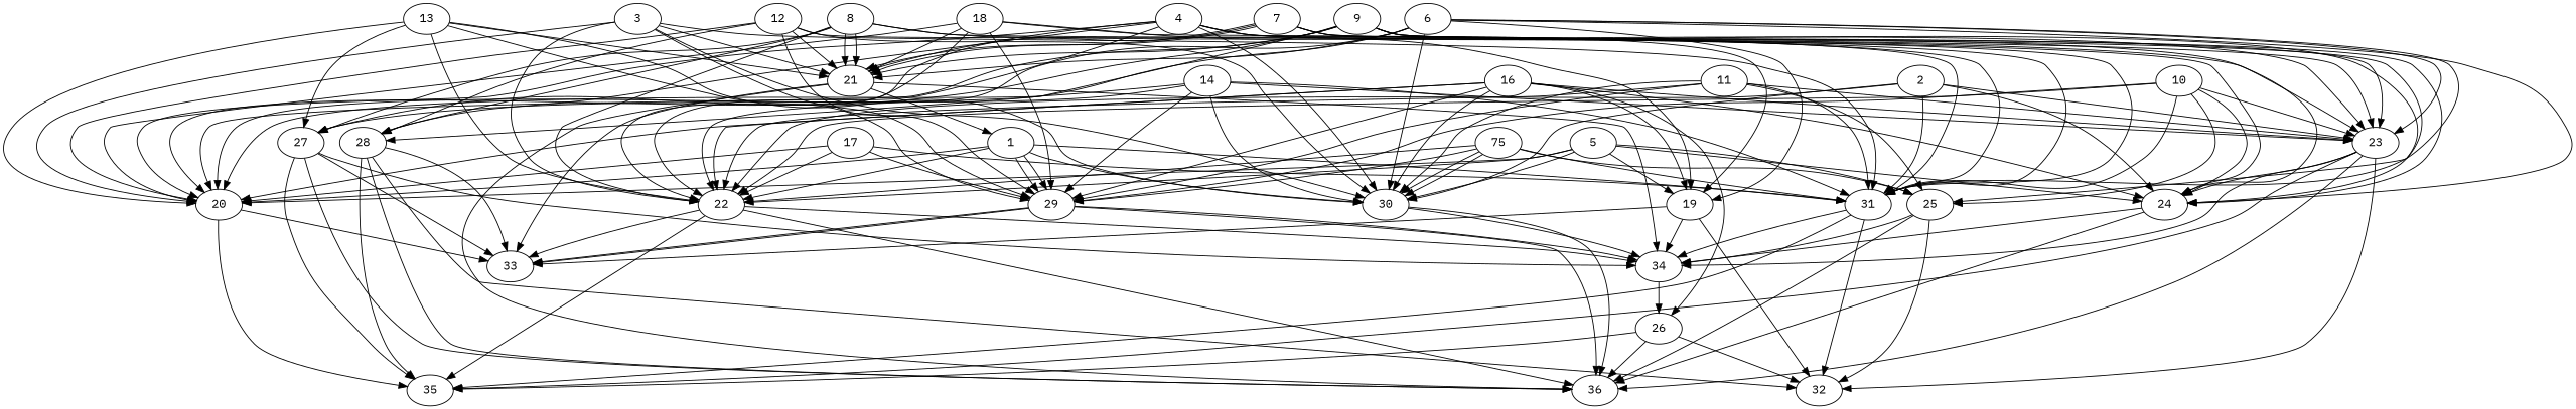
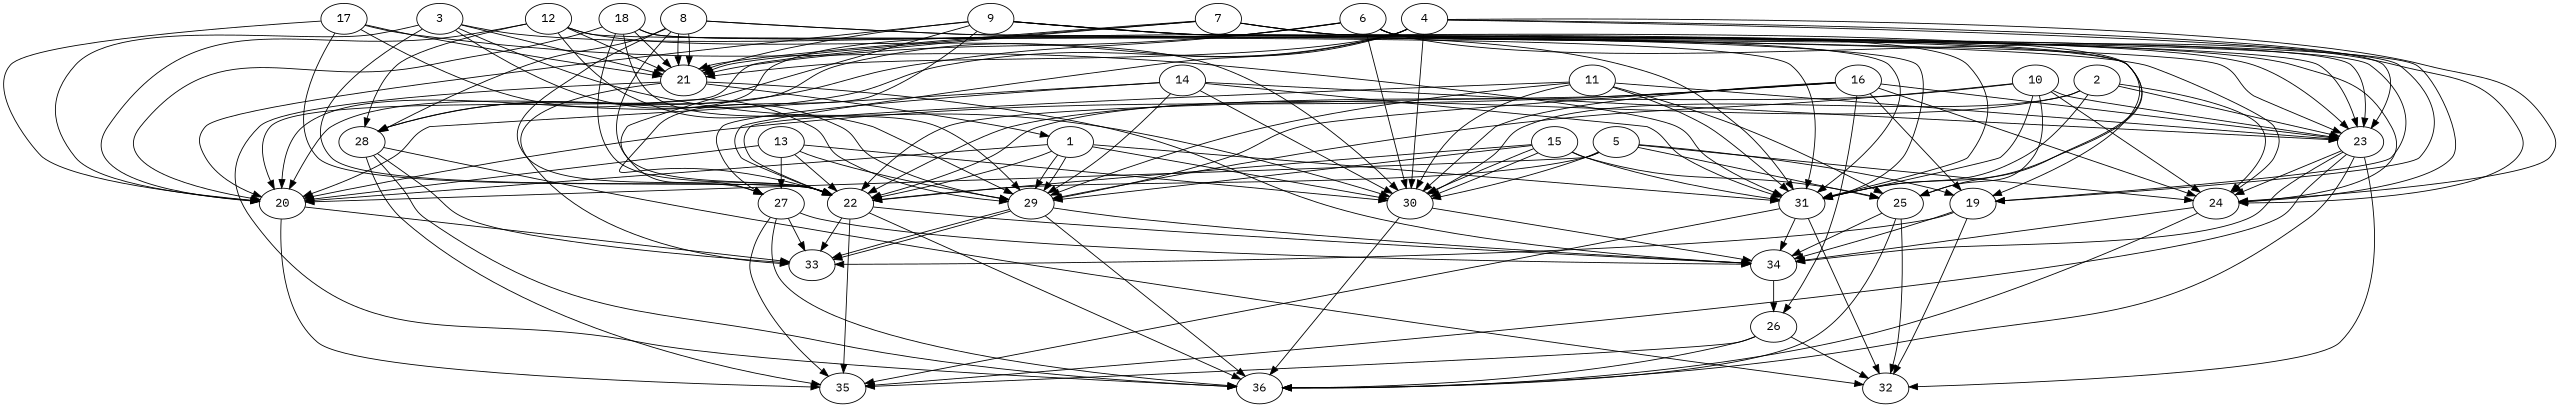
  digraph {
    fontname="IBM Plex Mono"
    node [alpha=0.06 fontname="IBM Plex Mono"]
    edge [fontname="IBM Plex Mono"]
    1 [alpha=0.03 expect_size=705841225000812544000]
    20 [expect_size=2053116062203761393664]
    22 [alpha=0.02 expect_size=741993978486391296]
    29 [alpha=0.05 expect_size=11588877788678490]
    30 [expect_size=1244972761932851200]
    31 [alpha=0.09 expect_size=71342213401122177024]
    33 [expect_size=31963324337877672]
    35 [alpha=0.10 expect_size=59518669464514712]
    21 [alpha=0.15 expect_size=2502071334508738560]
    34 [alpha=0.05 expect_size=657723046649288704]
    36 [alpha=0.05 expect_size=7753656341514008]
    32 [alpha=0.10 expect_size=72947881821236887552]
    26 [expect_size=16705380545135712]
    2 [alpha=0.14 expect_size=150207388616408224]
    23 [alpha=0.08 expect_size=16672755193825320]
    24 [alpha=0.16 expect_size=80162509221693456]
    3 [alpha=0.18 expect_size=8254115109972895]
    27 [alpha=0.15 expect_size=13827391302779684]
    4 [alpha=0.08 expect_size=4454495168645861]
    19 [alpha=0.00 expect_size=1185776928084725858304]
    28 [alpha=0.11 expect_size=953678285470512128]
    5 [alpha=0.12 expect_size=185032499231147552]
    25 [alpha=0.07 expect_size=3225293451699475]
    6 [alpha=0.18 expect_size=8687091953513150]
    7 [alpha=0.14 expect_size=1622536724807621279744]
    8 [alpha=0.13 expect_size=2291848382273954048]
    9 [alpha=0.11 expect_size=175754187223026630656]
    10 [alpha=0.15 expect_size=9691914784071676]
    11 [alpha=0.14 expect_size=12011712831534892]
    12 [alpha=0.11 expect_size=5440556283293212]
    13 [alpha=0.01 expect_size=329716049753952640]
    14 [alpha=0.12 expect_size=273707135970672224]
-   15 [alpha=0.07 expect_size=161905097135926280192 label=75]
+   15 [alpha=0.07 expect_size=161905097135926280192]
    16 [alpha=0.05 expect_size=1550896509558305325056]
    17 [alpha=0.13 expect_size=1125485304997667456]
    18 [alpha=0.11 expect_size=12362795530059776000]
    1 -> 20
    1 -> 22
    1 -> 29
    1 -> 29
    1 -> 30
    1 -> 31
    20 -> 33
    20 -> 35
    22 -> 33
    22 -> 35
    22 -> 34
    22 -> 36
    29 -> 33
    29 -> 33
    29 -> 34
    29 -> 36
    30 -> 34
    30 -> 36
    31 -> 35
    31 -> 34
    31 -> 32
    21 -> 1
    21 -> 33
    21 -> 34
    21 -> 36
    34 -> 26
    26 -> 35
    26 -> 36
    26 -> 32
    2 -> 22
    2 -> 30
    2 -> 31
    2 -> 23
    2 -> 24
    23 -> 35
    23 -> 34
    23 -> 36
    23 -> 32
    23 -> 24
    24 -> 34
    24 -> 36
    3 -> 20
    3 -> 22
    3 -> 29
    3 -> 30
    3 -> 31
    3 -> 21
    27 -> 33
    27 -> 35
    27 -> 34
    27 -> 36
    4 -> 20
    4 -> 22
    4 -> 30
    4 -> 21
    4 -> 23
    4 -> 24
    4 -> 19
    4 -> 28
    19 -> 33
    19 -> 34
    19 -> 32
    28 -> 33
    28 -> 35
    28 -> 36
    28 -> 32
    5 -> 20
    5 -> 22
    5 -> 30
    5 -> 24
    5 -> 19
    5 -> 25
    25 -> 34
    25 -> 36
    25 -> 32
    6 -> 20
    6 -> 30
    6 -> 31
    6 -> 21
    6 -> 23
    6 -> 24
    6 -> 19
    6 -> 28
    7 -> 20
    7 -> 31
    7 -> 21
    7 -> 21
    7 -> 23
    7 -> 24
    8 -> 22
    8 -> 21
    8 -> 21
    8 -> 23
    8 -> 24
    8 -> 27
    8 -> 28
    9 -> 20
    9 -> 22
    9 -> 31
    9 -> 21
    9 -> 23
    9 -> 24
    9 -> 27
    9 -> 25
    10 -> 22
    10 -> 29
    10 -> 31
    10 -> 23
    10 -> 24
    10 -> 25
    11 -> 22
    11 -> 29
    11 -> 30
    11 -> 31
    11 -> 23
    11 -> 25
    12 -> 20
    12 -> 29
    12 -> 30
    12 -> 31
    12 -> 21
    12 -> 28
    13 -> 20
    13 -> 22
    13 -> 29
    13 -> 30
    13 -> 27
    14 -> 20
    14 -> 29
    14 -> 30
    14 -> 31
    14 -> 23
    14 -> 27
    15 -> 22
    15 -> 29
    15 -> 30
    15 -> 30
    15 -> 31
    15 -> 25
    16 -> 20
    16 -> 22
    16 -> 29
    16 -> 30
    16 -> 26
    16 -> 23
    16 -> 24
    16 -> 19
    17 -> 20
    17 -> 22
    17 -> 29
    17 -> 31
-   13 -> 21
+   17 -> 21
    18 -> 20
    18 -> 22
    18 -> 29
    18 -> 31
    18 -> 21
    18 -> 19
  }
